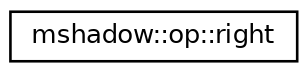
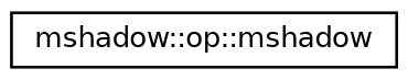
  digraph {
    rankdir=LR
-   n1 [color=black fillcolor=white fontname=Helvetica fontsize=10 height=0.2 label="mshadow::op::right" shape=record style=filled width=0.4]
+   n1 [color=black fillcolor=white fontname=Helvetica fontsize=10 height=0.2 label="mshadow::op::mshadow" shape=record style=filled width=0.4]
  }
